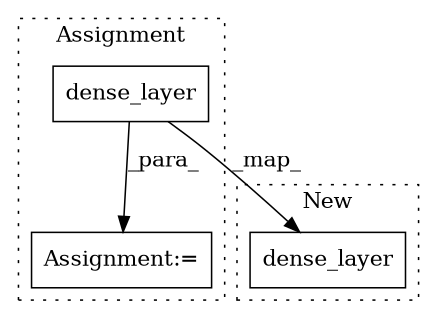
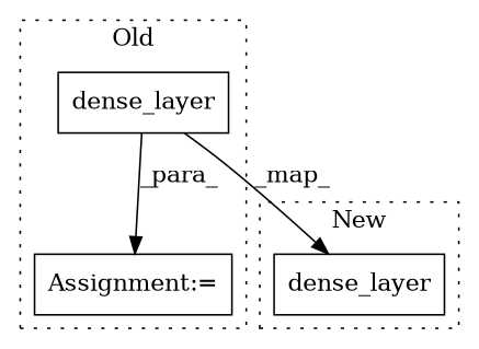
  digraph {
    node [a=32 l="12,1" shape=box]
    n1 [label=dense_layer s="3080,3154"]
    n2 [a=7 l=1 label="Assignment:=" s=3079]
    n3 [label=dense_layer s="2613,2683"]
    subgraph cluster_1 {
-     label=Assignment
+     label=Old
      style=dotted
      n1
      n2
    }
    subgraph cluster_2 {
      label=New
      style=dotted
      n3
    }
    n1 -> n2 [label=_para_]
    n1 -> n3 [label=_map_]
  }
